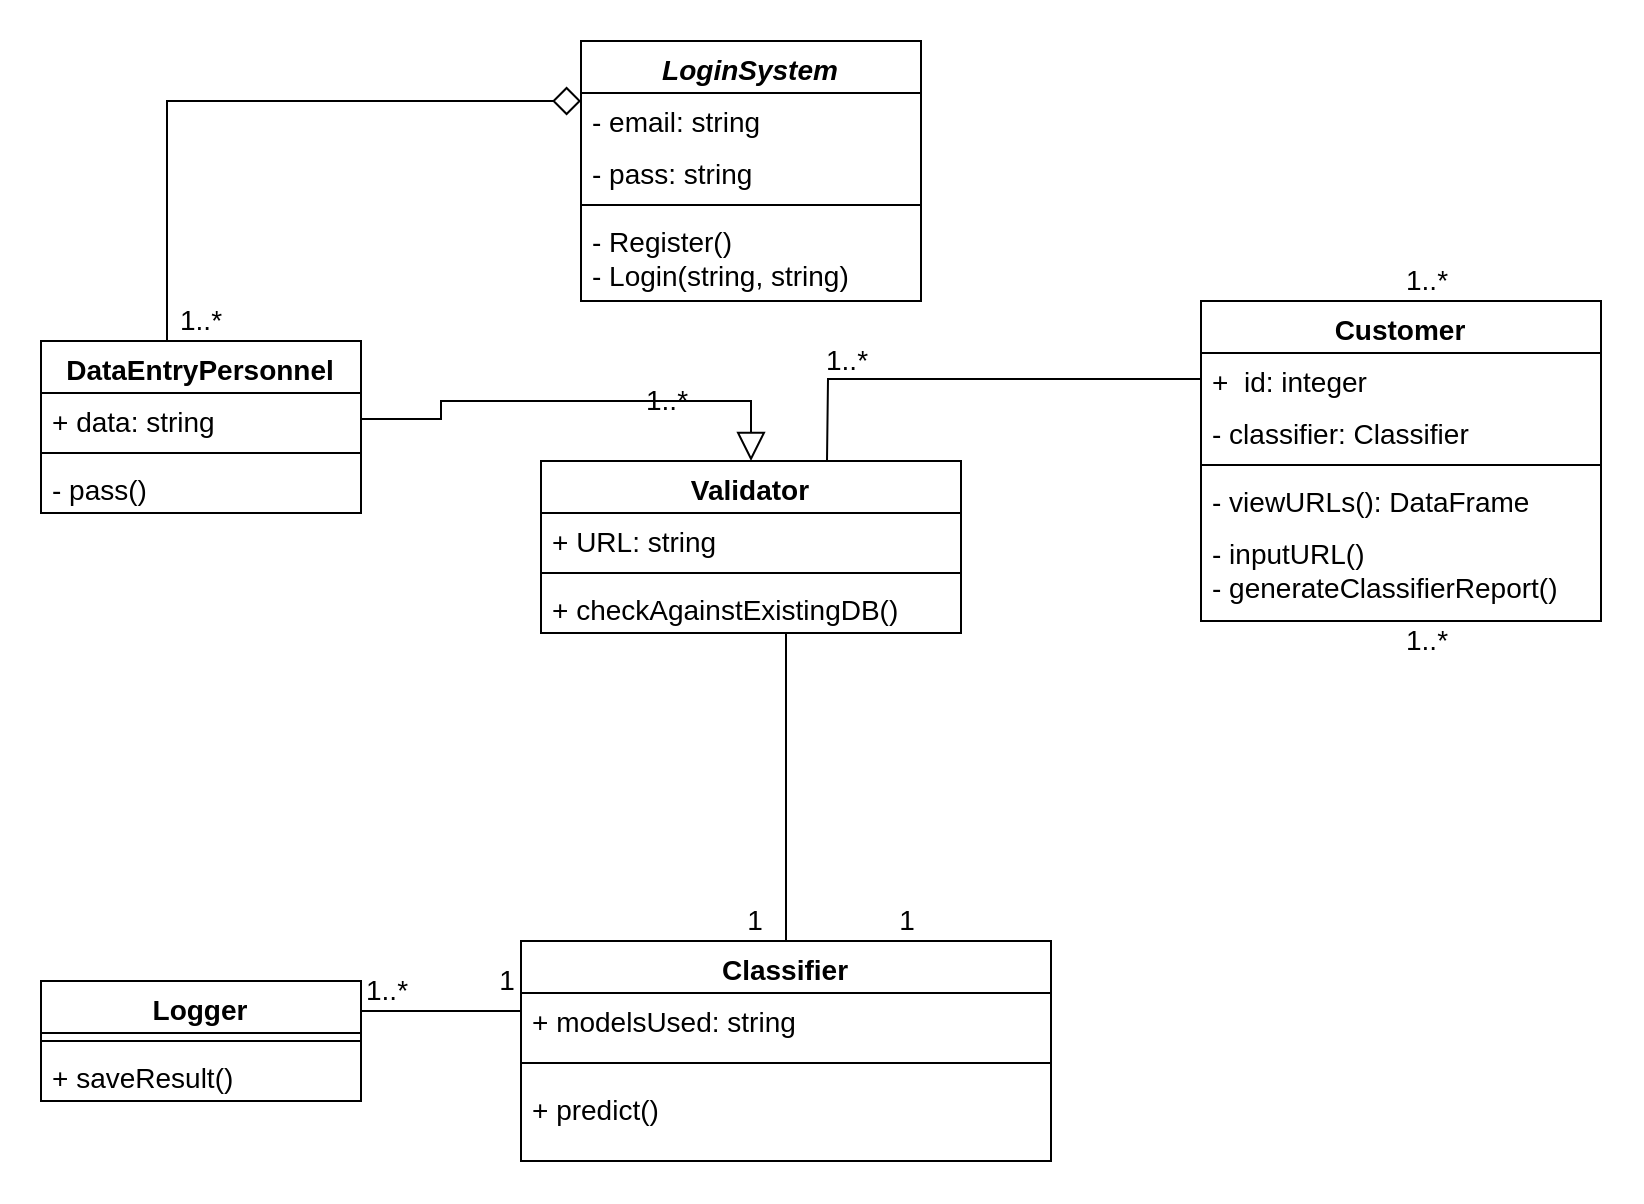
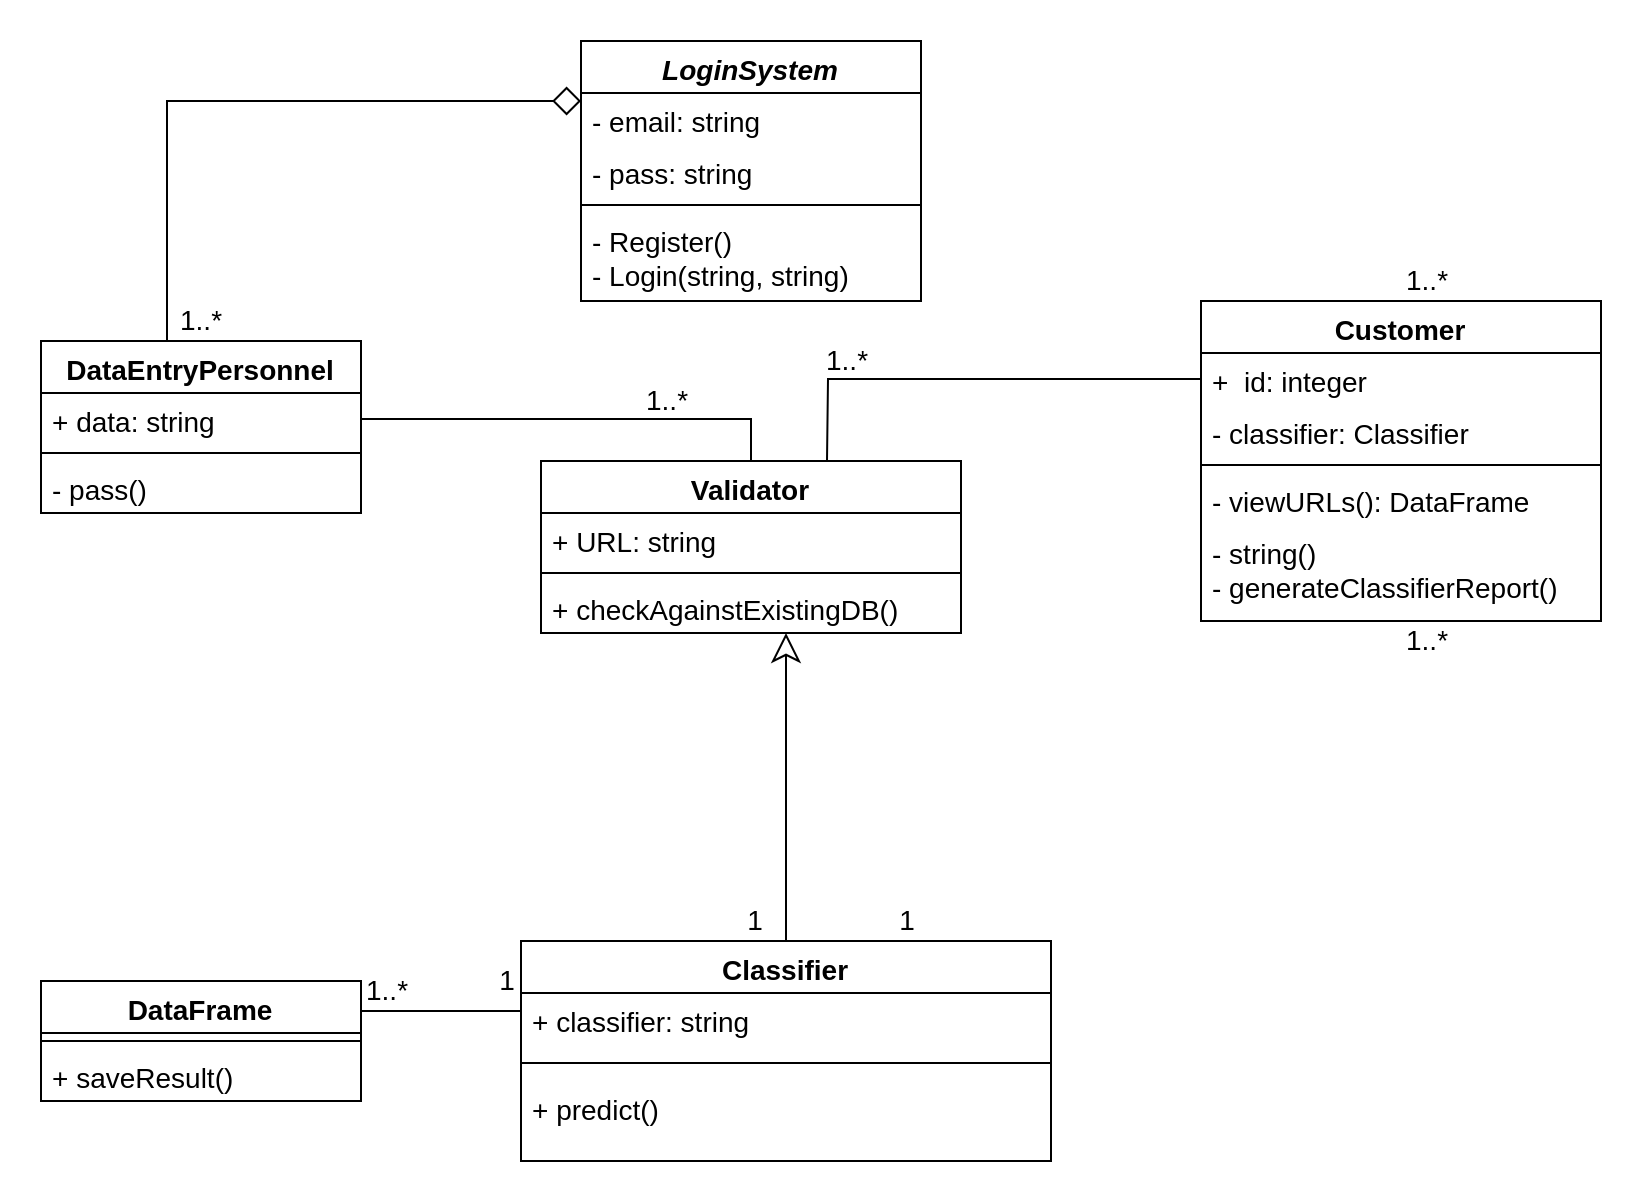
  <mxCell id="0" />
  <mxCell id="1" parent="0" />
  <mxCell id="2" value="" style="group;fontSize=14;" vertex="1" connectable="0" parent="1"><mxGeometry x="20" y="20" width="780" height="560" as="geometry" /></mxCell>
  <mxCell id="3" value="LoginSystem" style="swimlane;fontStyle=3;align=center;verticalAlign=top;childLayout=stackLayout;horizontal=1;startSize=26;horizontalStack=0;resizeParent=1;resizeLast=0;collapsible=1;marginBottom=0;rounded=0;shadow=0;strokeWidth=1;fontSize=14;" parent="2" vertex="1"><mxGeometry x="270" width="170" height="130" as="geometry"><mxRectangle x="270" width="160" height="26" as="alternateBounds" /></mxGeometry></mxCell>
  <mxCell id="4" value="- email: string" style="text;align=left;verticalAlign=top;spacingLeft=4;spacingRight=4;overflow=hidden;rotatable=0;points=[[0,0.5],[1,0.5]];portConstraint=eastwest;fontSize=14;" parent="3" vertex="1"><mxGeometry y="26" width="170" height="26" as="geometry" /></mxCell>
  <mxCell id="5" value="- pass: string" style="text;align=left;verticalAlign=top;spacingLeft=4;spacingRight=4;overflow=hidden;rotatable=0;points=[[0,0.5],[1,0.5]];portConstraint=eastwest;rounded=0;shadow=0;html=0;fontSize=14;" parent="3" vertex="1"><mxGeometry y="52" width="170" height="26" as="geometry" /></mxCell>
  <mxCell id="6" value="" style="line;html=1;strokeWidth=1;align=left;verticalAlign=middle;spacingTop=-1;spacingLeft=3;spacingRight=3;rotatable=0;labelPosition=right;points=[];portConstraint=eastwest;fontSize=14;" parent="3" vertex="1"><mxGeometry y="78" width="170" height="8" as="geometry" /></mxCell>
  <mxCell id="7" value="- Register()&#10;- Login(string, string)&#10;" style="text;align=left;verticalAlign=top;spacingLeft=4;spacingRight=4;overflow=hidden;rotatable=0;points=[[0,0.5],[1,0.5]];portConstraint=eastwest;fontSize=14;" parent="3" vertex="1"><mxGeometry y="86" width="170" height="38" as="geometry" /></mxCell>
  <mxCell id="8" value="" style="endArrow=diamond;endSize=12;endFill=0;shadow=0;strokeWidth=1;rounded=0;edgeStyle=elbowEdgeStyle;elbow=vertical;fontSize=14;startArrow=none;" parent="2" source="27" target="3" edge="1"><mxGeometry width="160" relative="1" as="geometry"><mxPoint x="64" y="150" as="sourcePoint" /><mxPoint x="170" y="93" as="targetPoint" /><Array as="points"><mxPoint x="63" y="30" /><mxPoint x="150" y="30" /></Array></mxGeometry></mxCell>
  <mxCell id="9" value="Customer" style="swimlane;fontStyle=1;align=center;verticalAlign=top;childLayout=stackLayout;horizontal=1;startSize=26;horizontalStack=0;resizeParent=1;resizeLast=0;collapsible=1;marginBottom=0;rounded=0;shadow=0;strokeWidth=1;fontSize=14;" parent="2" vertex="1"><mxGeometry x="580" y="130" width="200" height="160" as="geometry"><mxRectangle x="550" y="140" width="160" height="26" as="alternateBounds" /></mxGeometry></mxCell>
  <mxCell id="10" value="+  id: integer" style="text;align=left;verticalAlign=top;spacingLeft=4;spacingRight=4;overflow=hidden;rotatable=0;points=[[0,0.5],[1,0.5]];portConstraint=eastwest;fontSize=14;" parent="9" vertex="1"><mxGeometry y="26" width="200" height="26" as="geometry" /></mxCell>
  <mxCell id="11" value="- classifier: Classifier" style="text;align=left;verticalAlign=top;spacingLeft=4;spacingRight=4;overflow=hidden;rotatable=0;points=[[0,0.5],[1,0.5]];portConstraint=eastwest;rounded=0;shadow=0;html=0;fontSize=14;" parent="9" vertex="1"><mxGeometry y="52" width="200" height="26" as="geometry" /></mxCell>
  <mxCell id="12" value="" style="line;html=1;strokeWidth=1;align=left;verticalAlign=middle;spacingTop=-1;spacingLeft=3;spacingRight=3;rotatable=0;labelPosition=right;points=[];portConstraint=eastwest;fontSize=14;" parent="9" vertex="1"><mxGeometry y="78" width="200" height="8" as="geometry" /></mxCell>
  <mxCell id="13" value="- viewURLs(): DataFrame" style="text;align=left;verticalAlign=top;spacingLeft=4;spacingRight=4;overflow=hidden;rotatable=0;points=[[0,0.5],[1,0.5]];portConstraint=eastwest;fontSize=14;" parent="9" vertex="1"><mxGeometry y="86" width="200" height="26" as="geometry" /></mxCell>
- <mxCell id="14" value="- inputURL()&#10;- generateClassifierReport()" style="text;align=left;verticalAlign=top;spacingLeft=4;spacingRight=4;overflow=hidden;rotatable=0;points=[[0,0.5],[1,0.5]];portConstraint=eastwest;fontSize=14;" parent="9" vertex="1"><mxGeometry y="112" width="200" height="38" as="geometry" /></mxCell>
- <mxCell id="15" style="edgeStyle=orthogonalEdgeStyle;rounded=0;orthogonalLoop=1;jettySize=auto;html=1;exitX=0.5;exitY=0;exitDx=0;exitDy=0;fontSize=14;endArrow=none;endFill=0;endSize=12;" edge="1" parent="2" source="16" target="31"><mxGeometry relative="1" as="geometry"><Array as="points"><mxPoint x="373" y="340" /><mxPoint x="373" y="340" /></Array></mxGeometry></mxCell>
+ <mxCell id="14" value="- string()&#10;- generateClassifierReport()" style="text;align=left;verticalAlign=top;spacingLeft=4;spacingRight=4;overflow=hidden;rotatable=0;points=[[0,0.5],[1,0.5]];portConstraint=eastwest;fontSize=14;" parent="9" vertex="1"><mxGeometry y="112" width="200" height="38" as="geometry" /></mxCell>
+ <mxCell id="15" style="edgeStyle=orthogonalEdgeStyle;rounded=0;orthogonalLoop=1;jettySize=auto;html=1;exitX=0.5;exitY=0;exitDx=0;exitDy=0;fontSize=14;endArrow=classic;endFill=0;endSize=12;" edge="1" parent="2" source="16" target="31"><mxGeometry relative="1" as="geometry"><Array as="points"><mxPoint x="373" y="340" /><mxPoint x="373" y="340" /></Array></mxGeometry></mxCell>
  <mxCell id="16" value="Classifier" style="swimlane;fontStyle=1;align=center;verticalAlign=top;childLayout=stackLayout;horizontal=1;startSize=26;horizontalStack=0;resizeParent=1;resizeParentMax=0;resizeLast=0;collapsible=1;marginBottom=0;fontSize=14;" vertex="1" parent="2"><mxGeometry x="240" y="450" width="265" height="110" as="geometry" /></mxCell>
- <mxCell id="17" value="+ modelsUsed: string" style="text;strokeColor=none;fillColor=none;align=left;verticalAlign=top;spacingLeft=4;spacingRight=4;overflow=hidden;rotatable=0;points=[[0,0.5],[1,0.5]];portConstraint=eastwest;fontSize=14;" vertex="1" parent="16"><mxGeometry y="26" width="265" height="26" as="geometry" /></mxCell>
+ <mxCell id="17" value="+ classifier: string" style="text;strokeColor=none;fillColor=none;align=left;verticalAlign=top;spacingLeft=4;spacingRight=4;overflow=hidden;rotatable=0;points=[[0,0.5],[1,0.5]];portConstraint=eastwest;fontSize=14;" vertex="1" parent="16"><mxGeometry y="26" width="265" height="26" as="geometry" /></mxCell>
  <mxCell id="18" value="" style="line;strokeWidth=1;fillColor=none;align=left;verticalAlign=middle;spacingTop=-1;spacingLeft=3;spacingRight=3;rotatable=0;labelPosition=right;points=[];portConstraint=eastwest;fontSize=14;" vertex="1" parent="16"><mxGeometry y="52" width="265" height="18" as="geometry" /></mxCell>
  <mxCell id="19" value="+ predict()" style="text;strokeColor=none;fillColor=none;align=left;verticalAlign=top;spacingLeft=4;spacingRight=4;overflow=hidden;rotatable=0;points=[[0,0.5],[1,0.5]];portConstraint=eastwest;strokeWidth=1;fontSize=14;" vertex="1" parent="16"><mxGeometry y="70" width="265" height="40" as="geometry" /></mxCell>
  <mxCell id="20" style="edgeStyle=orthogonalEdgeStyle;rounded=0;orthogonalLoop=1;jettySize=auto;html=1;exitX=1;exitY=0.25;exitDx=0;exitDy=0;fontSize=14;endArrow=none;endFill=0;endSize=12;" edge="1" parent="2" source="21" target="16"><mxGeometry relative="1" as="geometry"><Array as="points"><mxPoint x="223" y="485" /><mxPoint x="223" y="485" /></Array></mxGeometry></mxCell>
- <mxCell id="21" value="Logger" style="swimlane;fontStyle=1;align=center;verticalAlign=top;childLayout=stackLayout;horizontal=1;startSize=26;horizontalStack=0;resizeParent=1;resizeParentMax=0;resizeLast=0;collapsible=1;marginBottom=0;fontSize=14;strokeWidth=1;" vertex="1" parent="2"><mxGeometry y="470" width="160" height="60" as="geometry" /></mxCell>
+ <mxCell id="21" value="DataFrame" style="swimlane;fontStyle=1;align=center;verticalAlign=top;childLayout=stackLayout;horizontal=1;startSize=26;horizontalStack=0;resizeParent=1;resizeParentMax=0;resizeLast=0;collapsible=1;marginBottom=0;fontSize=14;strokeWidth=1;" vertex="1" parent="2"><mxGeometry y="470" width="160" height="60" as="geometry" /></mxCell>
  <mxCell id="22" value="" style="line;strokeWidth=1;fillColor=none;align=left;verticalAlign=middle;spacingTop=-1;spacingLeft=3;spacingRight=3;rotatable=0;labelPosition=right;points=[];portConstraint=eastwest;fontSize=14;" vertex="1" parent="21"><mxGeometry y="26" width="160" height="8" as="geometry" /></mxCell>
  <mxCell id="23" value="+ saveResult() " style="text;strokeColor=none;fillColor=none;align=left;verticalAlign=top;spacingLeft=4;spacingRight=4;overflow=hidden;rotatable=0;points=[[0,0.5],[1,0.5]];portConstraint=eastwest;fontSize=14;" vertex="1" parent="21"><mxGeometry y="34" width="160" height="26" as="geometry" /></mxCell>
  <mxCell id="24" value="1" style="text;html=1;align=center;verticalAlign=middle;resizable=0;points=[];autosize=1;strokeColor=none;fillColor=none;fontSize=14;" vertex="1" parent="2"><mxGeometry x="423" y="430" width="20" height="20" as="geometry" /></mxCell>
  <mxCell id="25" value="1..*" style="text;html=1;align=center;verticalAlign=middle;resizable=0;points=[];autosize=1;strokeColor=none;fillColor=none;fontSize=14;" vertex="1" parent="2"><mxGeometry x="673" y="110" width="40" height="20" as="geometry" /></mxCell>
  <mxCell id="26" value="1..*" style="text;html=1;align=center;verticalAlign=middle;resizable=0;points=[];autosize=1;strokeColor=none;fillColor=none;fontSize=14;" vertex="1" parent="2"><mxGeometry x="60" y="130" width="40" height="20" as="geometry" /></mxCell>
  <mxCell id="27" value="DataEntryPersonnel" style="swimlane;fontStyle=1;align=center;verticalAlign=top;childLayout=stackLayout;horizontal=1;startSize=26;horizontalStack=0;resizeParent=1;resizeParentMax=0;resizeLast=0;collapsible=1;marginBottom=0;fontSize=14;" vertex="1" parent="2"><mxGeometry y="150" width="160" height="86" as="geometry" /></mxCell>
  <mxCell id="28" value="+ data: string" style="text;strokeColor=none;fillColor=none;align=left;verticalAlign=top;spacingLeft=4;spacingRight=4;overflow=hidden;rotatable=0;points=[[0,0.5],[1,0.5]];portConstraint=eastwest;fontSize=14;" vertex="1" parent="27"><mxGeometry y="26" width="160" height="26" as="geometry" /></mxCell>
  <mxCell id="29" value="" style="line;strokeWidth=1;fillColor=none;align=left;verticalAlign=middle;spacingTop=-1;spacingLeft=3;spacingRight=3;rotatable=0;labelPosition=right;points=[];portConstraint=eastwest;fontSize=14;" vertex="1" parent="27"><mxGeometry y="52" width="160" height="8" as="geometry" /></mxCell>
  <mxCell id="30" value="- pass()" style="text;strokeColor=none;fillColor=none;align=left;verticalAlign=top;spacingLeft=4;spacingRight=4;overflow=hidden;rotatable=0;points=[[0,0.5],[1,0.5]];portConstraint=eastwest;fontSize=14;" vertex="1" parent="27"><mxGeometry y="60" width="160" height="26" as="geometry" /></mxCell>
  <mxCell id="31" value="Validator" style="swimlane;fontStyle=1;align=center;verticalAlign=top;childLayout=stackLayout;horizontal=1;startSize=26;horizontalStack=0;resizeParent=1;resizeParentMax=0;resizeLast=0;collapsible=1;marginBottom=0;fontSize=14;strokeWidth=1;" vertex="1" parent="2"><mxGeometry x="250" y="210" width="210" height="86" as="geometry" /></mxCell>
  <mxCell id="32" value="+ URL: string" style="text;strokeColor=none;fillColor=none;align=left;verticalAlign=top;spacingLeft=4;spacingRight=4;overflow=hidden;rotatable=0;points=[[0,0.5],[1,0.5]];portConstraint=eastwest;fontSize=14;" vertex="1" parent="31"><mxGeometry y="26" width="210" height="26" as="geometry" /></mxCell>
  <mxCell id="33" value="" style="line;strokeWidth=1;fillColor=none;align=left;verticalAlign=middle;spacingTop=-1;spacingLeft=3;spacingRight=3;rotatable=0;labelPosition=right;points=[];portConstraint=eastwest;fontSize=14;" vertex="1" parent="31"><mxGeometry y="52" width="210" height="8" as="geometry" /></mxCell>
  <mxCell id="34" value="+ checkAgainstExistingDB()" style="text;strokeColor=none;fillColor=none;align=left;verticalAlign=top;spacingLeft=4;spacingRight=4;overflow=hidden;rotatable=0;points=[[0,0.5],[1,0.5]];portConstraint=eastwest;fontSize=14;" vertex="1" parent="31"><mxGeometry y="60" width="210" height="26" as="geometry" /></mxCell>
  <mxCell id="35" value="1" style="text;html=1;align=center;verticalAlign=middle;resizable=0;points=[];autosize=1;strokeColor=none;fillColor=none;fontSize=14;" vertex="1" parent="2"><mxGeometry x="347" y="430" width="20" height="20" as="geometry" /></mxCell>
  <mxCell id="36" style="edgeStyle=orthogonalEdgeStyle;rounded=0;orthogonalLoop=1;jettySize=auto;html=1;exitX=0;exitY=0.5;exitDx=0;exitDy=0;fontSize=14;endArrow=none;endFill=0;endSize=12;" edge="1" parent="2" source="10"><mxGeometry relative="1" as="geometry"><mxPoint x="393" y="210" as="targetPoint" /></mxGeometry></mxCell>
- <mxCell id="37" style="edgeStyle=orthogonalEdgeStyle;rounded=0;orthogonalLoop=1;jettySize=auto;html=1;exitX=1;exitY=0.5;exitDx=0;exitDy=0;entryX=0.5;entryY=0;entryDx=0;entryDy=0;fontSize=14;endArrow=block;endFill=0;endSize=12;" edge="1" parent="2" source="28" target="31"><mxGeometry relative="1" as="geometry" /></mxCell>
+ <mxCell id="37" style="edgeStyle=orthogonalEdgeStyle;rounded=0;orthogonalLoop=1;jettySize=auto;html=1;exitX=1;exitY=0.5;exitDx=0;exitDy=0;entryX=0.5;entryY=0;entryDx=0;entryDy=0;fontSize=14;endArrow=none;endFill=0;endSize=12;" edge="1" parent="2" source="28" target="31"><mxGeometry relative="1" as="geometry" /></mxCell>
  <mxCell id="38" value="1..*" style="text;html=1;align=center;verticalAlign=middle;resizable=0;points=[];autosize=1;strokeColor=none;fillColor=none;fontSize=14;" vertex="1" parent="2"><mxGeometry x="153" y="465" width="40" height="20" as="geometry" /></mxCell>
  <mxCell id="39" value="1..*" style="text;html=1;align=center;verticalAlign=middle;resizable=0;points=[];autosize=1;strokeColor=none;fillColor=none;fontSize=14;" vertex="1" parent="1"><mxGeometry x="693" y="310" width="40" height="20" as="geometry" /></mxCell>
  <mxCell id="40" value="1..*" style="text;html=1;align=center;verticalAlign=middle;resizable=0;points=[];autosize=1;strokeColor=none;fillColor=none;fontSize=14;" vertex="1" parent="1"><mxGeometry x="313" y="190" width="40" height="20" as="geometry" /></mxCell>
  <mxCell id="41" value="1..*" style="text;html=1;align=center;verticalAlign=middle;resizable=0;points=[];autosize=1;strokeColor=none;fillColor=none;fontSize=14;" vertex="1" parent="1"><mxGeometry x="403" y="170" width="40" height="20" as="geometry" /></mxCell>
  <mxCell id="42" value="1" style="text;html=1;align=center;verticalAlign=middle;resizable=0;points=[];autosize=1;strokeColor=none;fillColor=none;fontSize=14;" vertex="1" parent="1"><mxGeometry x="243" y="480" width="20" height="20" as="geometry" /></mxCell>
